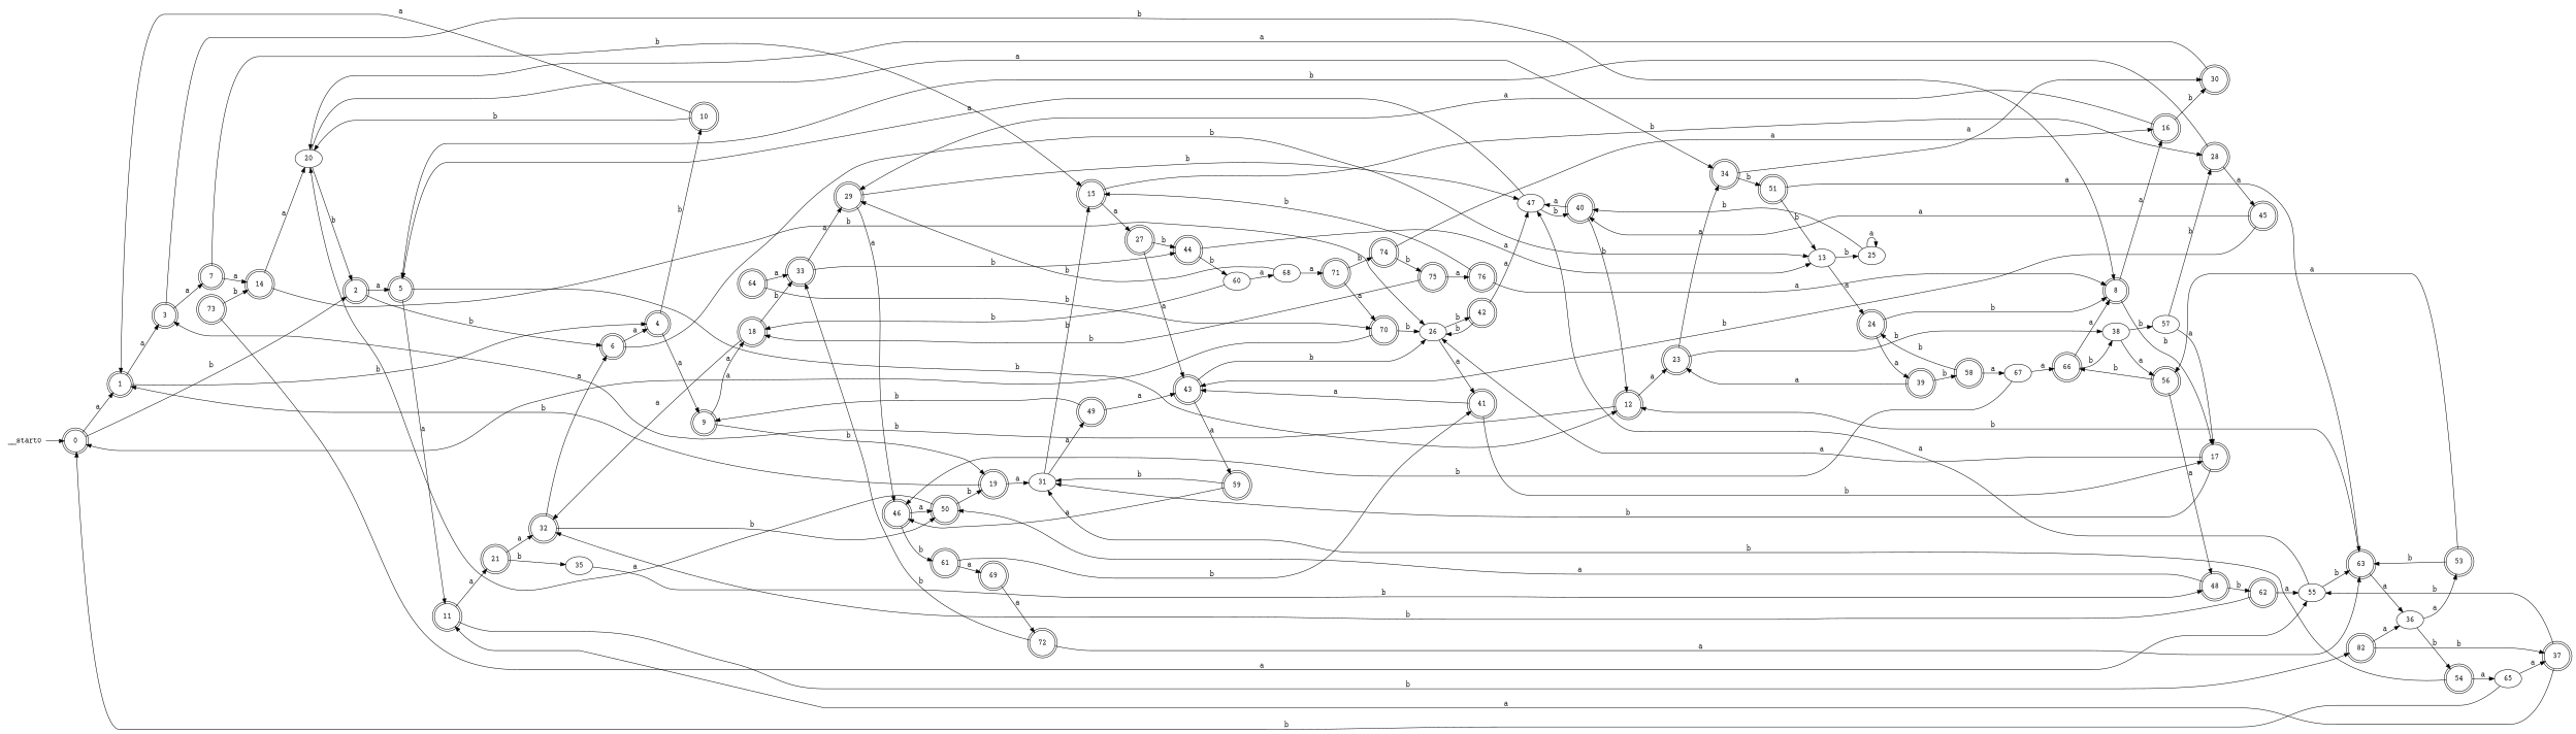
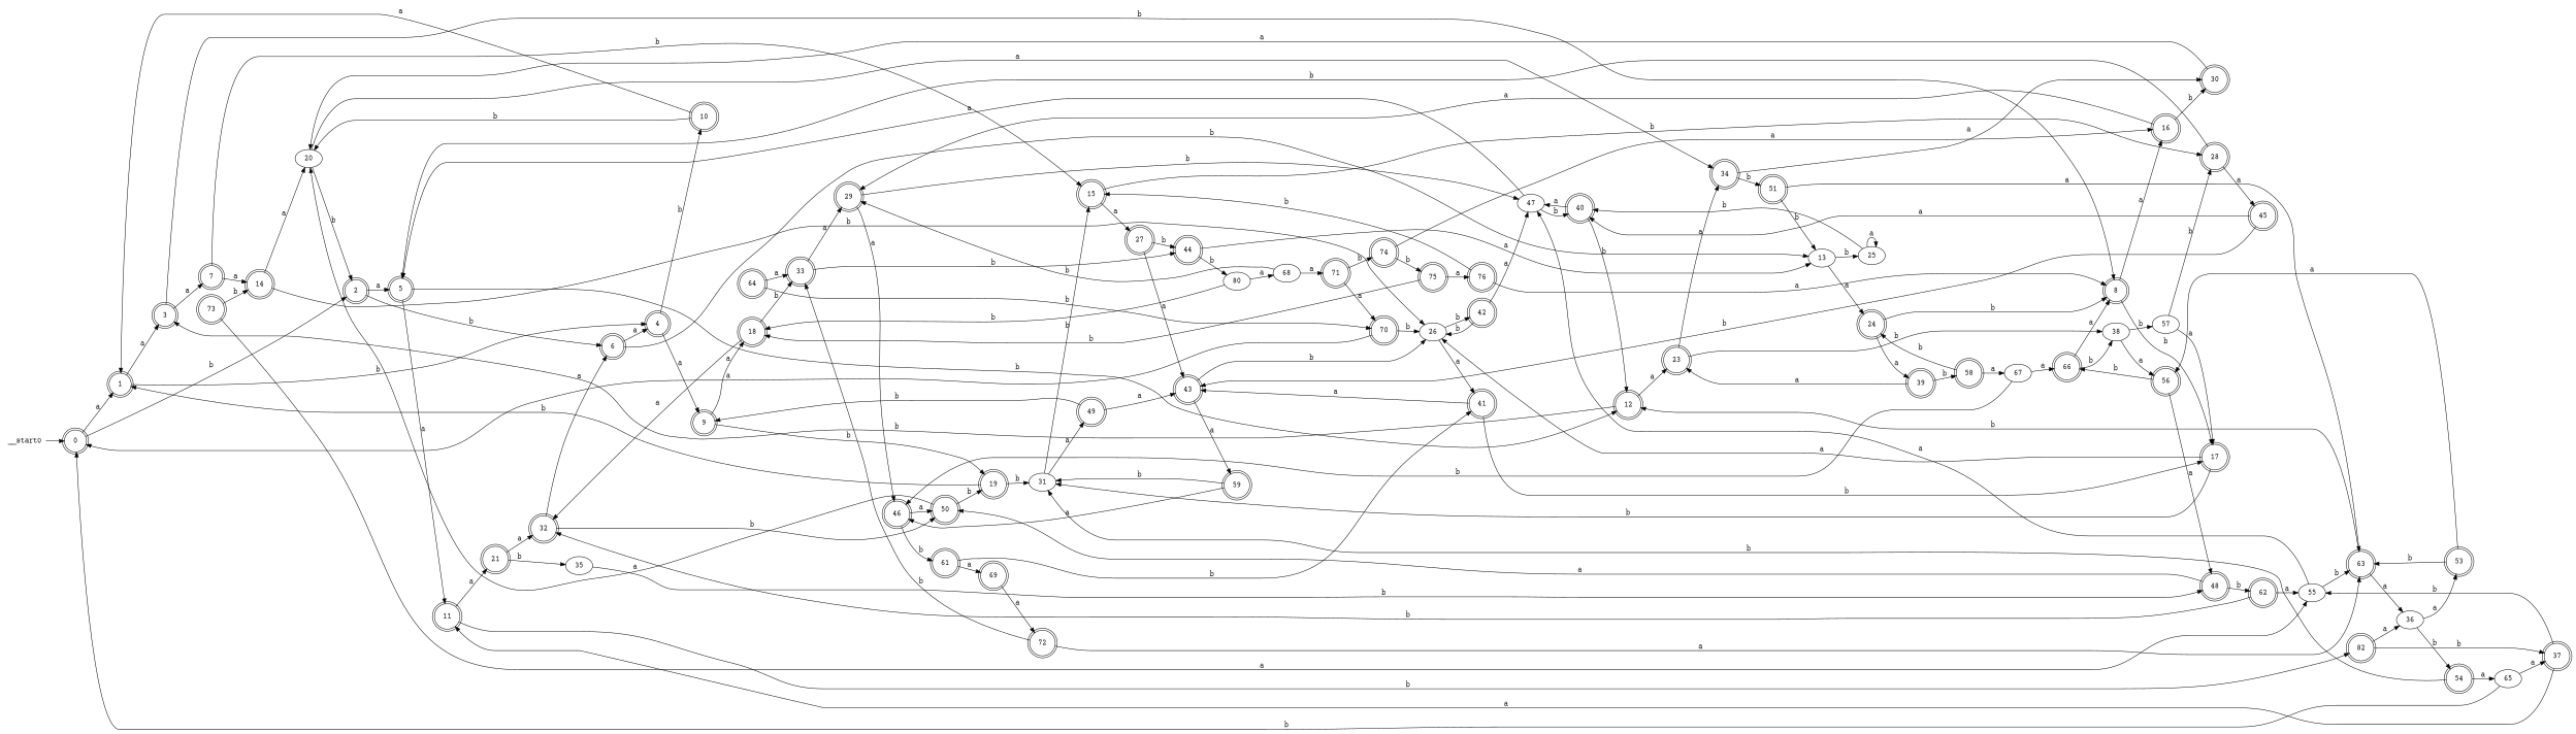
  digraph {
    fontname="Courier Prime"
    rankdir=LR
    node [fontname="Courier Prime" shape=doublecircle]
    edge [fontname="Courier Prime"]
    __start0 [shape=none]
    0
    1
    2
    3
    4
    5
    6
    7
    8
    9
    10
    11
    12
    13 [shape=""]
    14
    15
    16
    17
    18
    19
    20 [shape=""]
    21
    n24 [label=82]
    23
    24
    25 [shape=""]
    26 [shape=""]
    27
    28
    29
    30
    31 [shape=""]
    32
    33
    34
    35 [shape=""]
    36 [shape=""]
    37
    38 [shape=""]
    39
    40
    41
    42
    43
    44
    45
    46
    47 [shape=""]
    49
    50
    51
    48
    53
    54
    55 [shape=""]
    56
    57 [shape=""]
    58
    59
-   60 [shape=""]
+   60 [label=80 shape=""]
    61
    62
    63
    65 [shape=""]
    66
    67 [shape=""]
    68 [shape=""]
    69
    64
    70
    71
    72
    74
    73
    75
    76
    __start0 -> 0
    0 -> 1 [label=a]
    0 -> 2 [label=b]
    1 -> 3 [label=a]
    1 -> 4 [label=b]
    2 -> 5 [label=a]
    2 -> 6 [label=b]
    3 -> 7 [label=a]
    3 -> 8 [label=b]
    4 -> 9 [label=a]
    4 -> 10 [label=b]
    5 -> 11 [label=a]
    5 -> 12 [label=b]
    6 -> 4 [label=a]
    6 -> 13 [label=b]
    7 -> 14 [label=a]
    7 -> 15 [label=b]
    8 -> 16 [label=a]
    8 -> 17 [label=b]
    9 -> 18 [label=a]
    9 -> 19 [label=b]
    10 -> 1 [label=a]
    10 -> 20 [label=b]
    11 -> 21 [label=a]
    11 -> n24 [label=b]
    12 -> 3 [label=b]
    12 -> 23 [label=a]
    13 -> 24 [label=a]
    13 -> 25 [label=b]
    14 -> 20 [label=a]
    14 -> 26 [label=b]
    15 -> 27 [label=a]
    15 -> 28 [label=b]
    16 -> 29 [label=a]
    16 -> 30 [label=b]
    17 -> 26 [label=a]
    17 -> 31 [label=b]
    18 -> 32 [label=a]
    18 -> 33 [label=b]
    19 -> 1 [label=b]
-   19 -> 31 [label=a]
+   19 -> 31 [label=b]
    20 -> 2 [label=b]
    20 -> 34 [label=a]
    21 -> 32 [label=a]
    21 -> 35 [label=b]
    n24 -> 36 [label=a]
    n24 -> 37 [label=b]
    23 -> 34 [label=a]
    23 -> 38 [label=b]
    24 -> 8 [label=b]
    24 -> 39 [label=a]
    25 -> 25 [label=a]
    25 -> 40 [label=b]
    26 -> 41 [label=a]
    26 -> 42 [label=b]
    27 -> 43 [label=a]
    27 -> 44 [label=b]
    28 -> 5 [label=b]
    28 -> 45 [label=a]
    29 -> 46 [label=a]
    29 -> 47 [label=b]
    30 -> 20 [label=a]
    31 -> 15 [label=b]
    31 -> 49 [label=a]
    32 -> 6 [label=a]
    32 -> 50 [label=b]
    33 -> 29 [label=a]
    33 -> 44 [label=b]
    34 -> 30 [label=a]
    34 -> 51 [label=b]
    35 -> 48 [label=b]
    36 -> 53 [label=a]
    36 -> 54 [label=b]
    37 -> 11 [label=a]
    37 -> 55 [label=b]
    38 -> 56 [label=a]
    38 -> 57 [label=b]
    39 -> 23 [label=a]
    39 -> 58 [label=b]
    40 -> 12 [label=b]
    40 -> 47 [label=a]
    41 -> 17 [label=b]
    41 -> 43 [label=a]
    42 -> 26 [label=b]
    42 -> 47 [label=a]
    43 -> 26 [label=b]
    43 -> 59 [label=a]
    44 -> 13 [label=a]
    44 -> 60 [label=b]
    45 -> 40 [label=a]
    45 -> 43 [label=b]
    46 -> 50 [label=a]
    46 -> 61 [label=b]
    47 -> 5 [label=a]
    47 -> 40 [label=b]
    49 -> 9 [label=b]
    49 -> 43 [label=a]
    50 -> 19 [label=b]
    50 -> 20 [label=a]
    51 -> 13 [label=b]
    51 -> 63 [label=a]
    48 -> 50 [label=a]
    48 -> 62 [label=b]
    53 -> 56 [label=a]
    53 -> 63 [label=b]
    54 -> 31 [label=b]
    54 -> 65 [label=a]
    55 -> 47 [label=a]
    55 -> 63 [label=b]
    56 -> 48 [label=a]
    56 -> 66 [label=b]
    57 -> 17 [label=a]
    57 -> 28 [label=b]
    58 -> 24 [label=b]
    58 -> 67 [label=a]
    59 -> 31 [label=b]
    59 -> 46 [label=a]
    60 -> 18 [label=b]
    60 -> 68 [label=a]
    61 -> 41 [label=b]
    61 -> 69 [label=a]
    62 -> 32 [label=b]
    62 -> 55 [label=a]
    63 -> 12 [label=b]
    63 -> 36 [label=a]
    65 -> 0 [label=b]
    65 -> 37 [label=a]
    66 -> 8 [label=a]
    66 -> 38 [label=b]
    67 -> 46 [label=b]
    67 -> 66 [label=a]
    68 -> 29 [label=b]
    68 -> 71 [label=a]
    69 -> 72 [label=a]
    64 -> 33 [label=a]
    64 -> 70 [label=b]
    70 -> 0 [label=a]
    70 -> 26 [label=b]
    71 -> 70 [label=a]
    71 -> 74 [label=b]
    72 -> 33 [label=b]
    72 -> 63 [label=a]
    74 -> 16 [label=a]
    74 -> 75 [label=b]
    73 -> 14 [label=b]
    73 -> 55 [label=a]
    75 -> 18 [label=b]
    75 -> 76 [label=a]
    76 -> 8 [label=a]
    76 -> 15 [label=b]
  }
